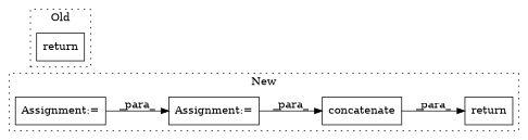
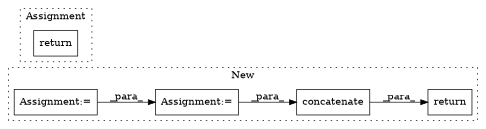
  digraph {
    rankdir=LR
    node [a=7 l=1 shape=box]
    n1 [a=32 l="19,2" label=concatenate s="5048,5087"]
    n2 [label="Assignment:=" s=4862]
    n3 [a=41 l=7 label=return s=5035]
    n4 [label="Assignment:=" s=4983]
    n5 [a=41 l=7 label=return s=4624]
    subgraph cluster_1 {
      label=New
      style=dotted
      n1
      n2
      n3
      n4
    }
    subgraph cluster_2 {
-     label=Old
+     label=Assignment
      style=dotted
      n5
    }
    n1 -> n3 [label=_para_]
    n2 -> n4 [label=_para_]
    n4 -> n1 [label=_para_]
  }
